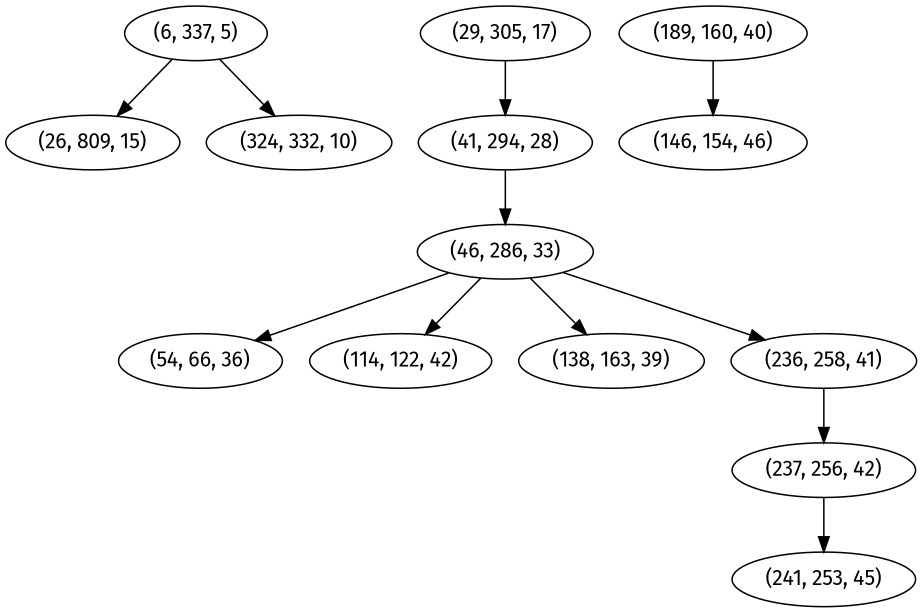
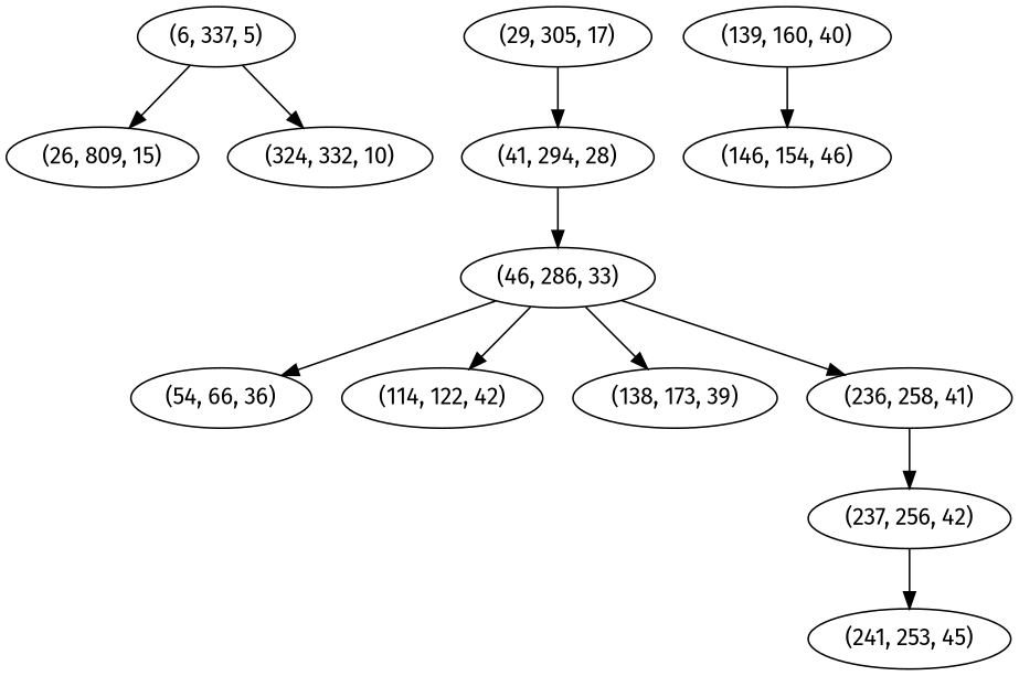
  digraph {
    fontname="Fira Sans"
    node [fontname="Fira Sans"]
    edge [fontname="Fira Sans"]
    n1 [label="(26, 809, 15)"]
    "(6, 337, 5)"
    "(324, 332, 10)"
    "(29, 305, 17)"
    "(41, 294, 28)"
    "(46, 286, 33)"
    "(54, 66, 36)"
    "(114, 122, 42)"
-   "(138, 163, 39)"
+   "(138, 163, 39)" [label="(138, 173, 39)"]
    "(236, 258, 41)"
    "(237, 256, 42)"
-   "(139, 160, 40)" [label="(189, 160, 40)"]
+   "(139, 160, 40)"
    "(146, 154, 46)"
    "(241, 253, 45)"
    "(6, 337, 5)" -> n1
    "(6, 337, 5)" -> "(324, 332, 10)"
    "(29, 305, 17)" -> "(41, 294, 28)"
    "(41, 294, 28)" -> "(46, 286, 33)"
    "(46, 286, 33)" -> "(54, 66, 36)"
    "(46, 286, 33)" -> "(114, 122, 42)"
    "(46, 286, 33)" -> "(138, 163, 39)"
    "(46, 286, 33)" -> "(236, 258, 41)"
    "(236, 258, 41)" -> "(237, 256, 42)"
    "(237, 256, 42)" -> "(241, 253, 45)"
    "(139, 160, 40)" -> "(146, 154, 46)"
  }
